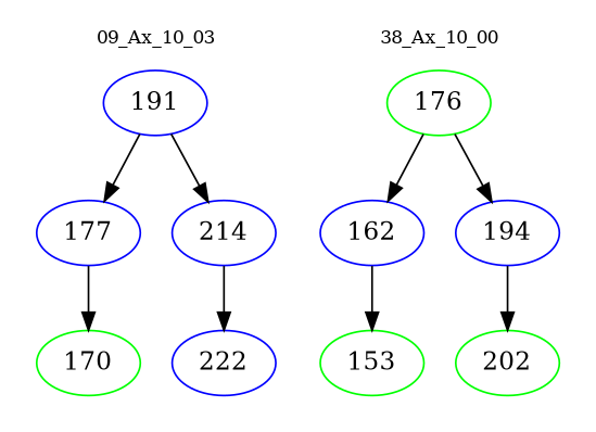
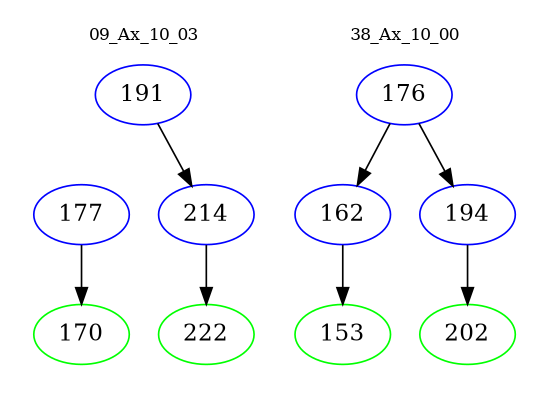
  digraph {
    node [color=blue]
    edge [color=black]
    n1 [label=191]
    n2 [label=177]
    n3 [label=214]
    n4 [color=green label=170]
-   n5 [label=222]
-   n6 [color=green label=176]
+   n5 [color=green label=222]
+   n6 [label=176]
    n7 [label=162]
    n8 [label=194]
    n9 [color=green label=153]
    n10 [color=green label=202]
    subgraph cluster_1 {
      color=white
      fontsize=10
      label="09_Ax_10_03"
      n1
      n2
      n3
      n4
      n5
    }
    subgraph cluster_2 {
      color=white
      fontsize=10
      label="38_Ax_10_00"
      n6
      n7
      n8
      n9
      n10
    }
-   n1 -> n2
    n1 -> n3
    n2 -> n4
    n3 -> n5
    n6 -> n7
    n6 -> n8
    n7 -> n9
    n8 -> n10
  }
